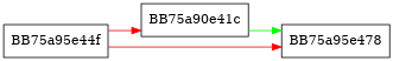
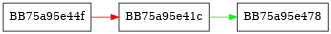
  digraph {
    rankdir=LR
    splines=ortho
    node [shape=box]
    edge [color=red]
-   BB75a95e41c [label=BB75a90e41c]
+   BB75a95e41c
    BB75a95e478
    BB75a95e44f
    BB75a95e41c -> BB75a95e478 [color=green]
    BB75a95e44f -> BB75a95e41c
-   BB75a95e44f -> BB75a95e478
  }
